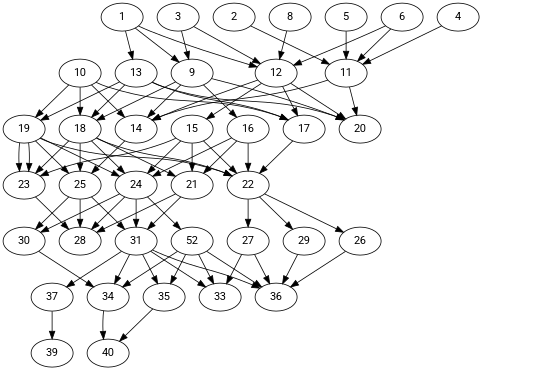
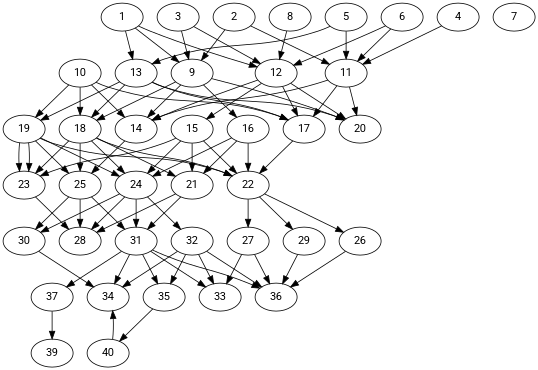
  digraph {
    fontname=Roboto
    node [alpha=0.17 fontname=Roboto]
    edge [fontname=Roboto]
    1 [alpha=0.12 expect_size=19649536]
    9 [alpha=0.16 expect_size=23112704]
    12 [alpha=0.12 expect_size=10049536]
    13 [expect_size=45979648]
    14 [alpha=0.07 expect_size=43987968]
    16 [alpha=0.20 expect_size=14146560]
    18 [alpha=0.07 expect_size=20498432]
    20 [alpha=0.12 expect_size=12916736]
    17 [alpha=0.00 expect_size=46970880]
    15 [alpha=0.07 expect_size=11893760]
    19 [alpha=0.02 expect_size=21791744]
    25 [alpha=0.09 expect_size=38275072]
    21 [alpha=0.07 expect_size=27163648]
    22 [expect_size=47263744]
    24 [alpha=0.08 expect_size=20639744]
    23 [alpha=0.05 expect_size=28351488]
    2 [alpha=0.15 expect_size=37896192]
    11 [alpha=0.09 expect_size=29134848]
    3 [alpha=0.19 expect_size=50616320]
    4 [alpha=0.06 expect_size=37598208]
    10 [alpha=0.06 expect_size=42742784]
    5 [alpha=0.01 expect_size=49146880]
    6 [alpha=0.14 expect_size=23270400]
+   7 [alpha=0.09 expect_size=16080896]
    8 [alpha=0.01 expect_size=26535936]
    28 [alpha=0.13 expect_size=7247872]
    31 [alpha=0.04 expect_size=8379392]
    30 [alpha=0.08 expect_size=28135424]
    26 [expect_size=6651904]
    27 [alpha=0.11 expect_size=6508544]
    29 [alpha=0.03 expect_size=23074816]
-   32 [alpha=0.02 expect_size=25401344 label=52]
+   32 [alpha=0.02 expect_size=25401344]
    36 [alpha=0.01 expect_size=21368832]
    33 [expect_size=17482752]
    34 [alpha=0.09 expect_size=29997056]
    35 [alpha=0.03 expect_size=48114688]
    37 [expect_size=14972928]
    40 [alpha=0.01 expect_size=28737536]
    39 [alpha=0.09 expect_size=22667264]
    1 -> 9
    1 -> 12
    1 -> 13
    9 -> 14
    9 -> 16
    9 -> 18
    9 -> 20
    12 -> 14
    12 -> 20
    12 -> 17
    12 -> 15
    13 -> 18
    13 -> 20
    13 -> 17
    13 -> 19
    14 -> 25
    16 -> 21
    16 -> 22
    16 -> 24
    18 -> 25
    18 -> 21
    18 -> 22
    18 -> 24
    18 -> 23
    17 -> 22
    15 -> 21
    15 -> 22
    15 -> 24
    15 -> 23
    19 -> 25
    19 -> 22
    19 -> 24
    19 -> 23
    19 -> 23
    25 -> 28
    25 -> 31
    25 -> 30
    21 -> 28
    21 -> 31
    22 -> 26
    22 -> 27
    22 -> 29
    24 -> 28
    24 -> 31
    24 -> 30
    24 -> 32
    23 -> 28
+   2 -> 9
    2 -> 11
    11 -> 14
    11 -> 20
+   11 -> 17
    3 -> 9
    3 -> 12
    4 -> 11
    10 -> 14
    10 -> 18
    10 -> 17
    10 -> 19
+   5 -> 13
    5 -> 11
    6 -> 12
    6 -> 11
    8 -> 12
    31 -> 36
    31 -> 33
    31 -> 34
    31 -> 35
    31 -> 37
    30 -> 34
    26 -> 36
    27 -> 36
    27 -> 33
    29 -> 36
    32 -> 36
    32 -> 33
    32 -> 34
    32 -> 35
-   34 -> 40
+   40 -> 34
    35 -> 40
    37 -> 39
  }
